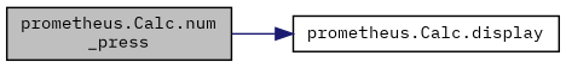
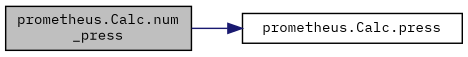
  digraph {
    rankdir=LR
    fontname="IBM Plex Mono"
    node [color=black fontname="IBM Plex Mono" fontsize=10 shape=record style=filled]
    n1 [fillcolor=grey75 fontcolor=black height=0.2 label="prometheus.Calc.num\l_press" width=0.4]
-   n2 [fillcolor=white height=0.2 label="prometheus.Calc.display" width=0.4]
+   n2 [fillcolor=white height=0.2 label="prometheus.Calc.press" width=0.4]
    n1 -> n2 [color=midnightblue fontname="IBM Plex Mono" fontsize=10 labelfontname=Helvetica labelfontsize=10 style=solid]
  }
